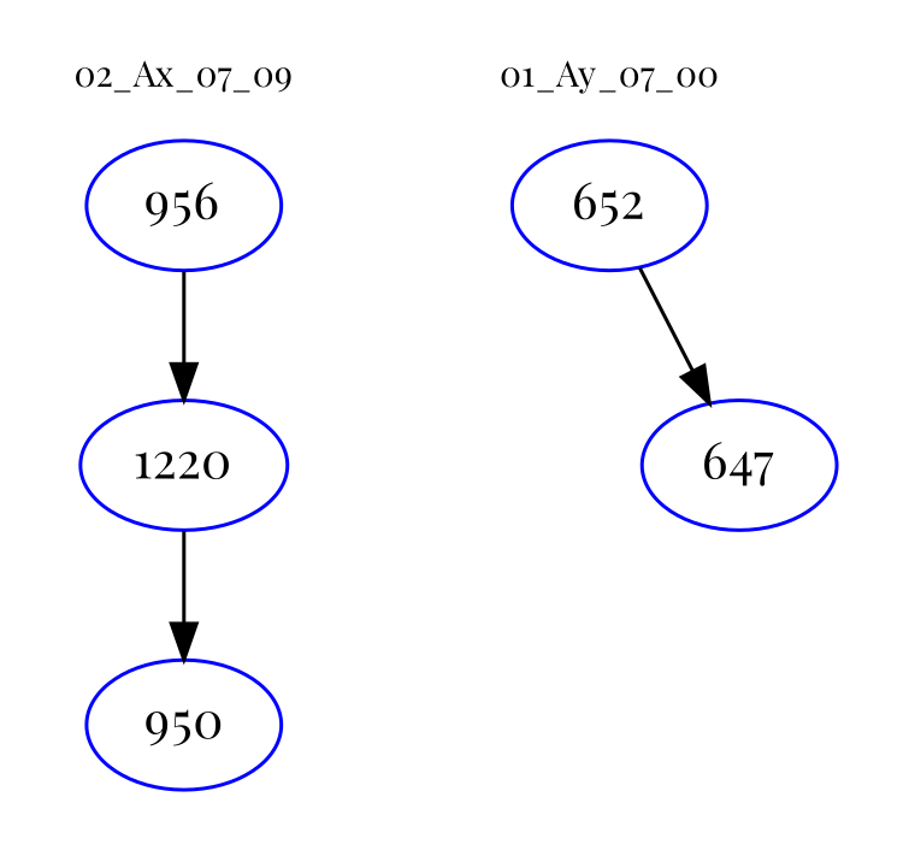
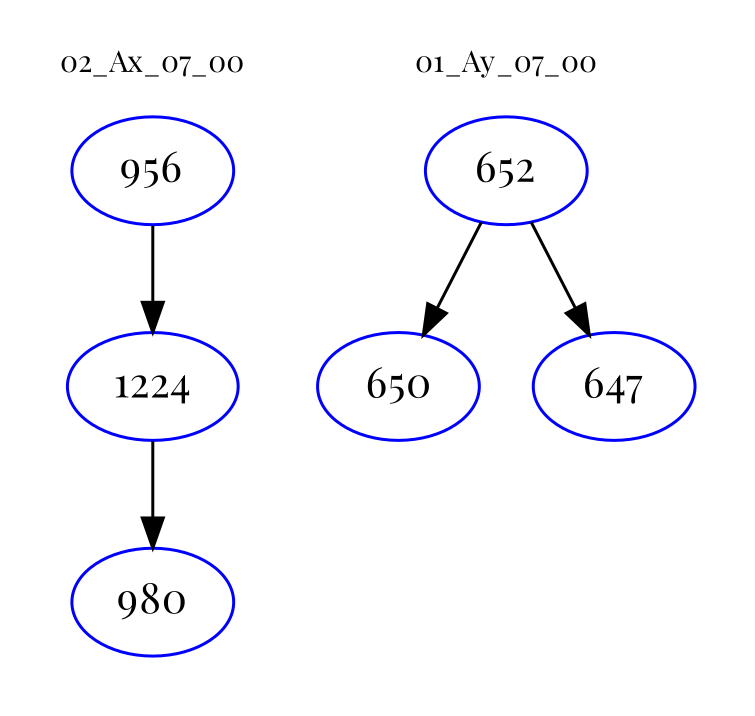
  digraph {
    fontname="Playfair Display"
    node [color=blue fontname="Playfair Display"]
    edge [color=black fontname="Playfair Display"]
    n1 [label=956]
-   n2 [label=1220]
-   n3 [label=950]
+   n2 [label=1224]
+   n3 [label=980]
    n4 [label=652]
+   n5 [label=650]
    n6 [label=647]
    subgraph cluster_1 {
      color=white
      fontsize=10
-     label="02_Ax_07_09"
+     label="02_Ax_07_00"
      n1
      n2
      n3
    }
    subgraph cluster_2 {
      color=white
      fontsize=10
      label="01_Ay_07_00"
      n4
+     n5
      n6
    }
    n1 -> n2
    n2 -> n3
+   n4 -> n5
    n4 -> n6
  }
